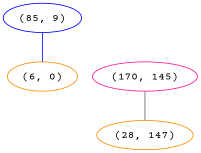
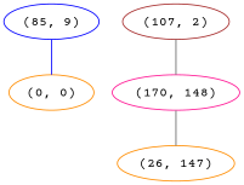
  graph {
    fontname="Courier Prime"
    node [color=darkorange fontname="Courier Prime"]
    edge [color=gray40 fontname="Courier Prime" weight=1]
    "(85, 9)" [color=blue]
-   "(0, 0)" [label="(6, 0)"]
-   "(170, 148)" [color=deeppink label="(170, 145)"]
-   "(26, 147)" [label="(28, 147)"]
+   "(0, 0)"
+   "(107, 2)" [color=brown]
+   "(170, 148)" [color=deeppink]
+   "(26, 147)"
    "(85, 9)" -- "(0, 0)" [color=blue weight=4]
+   "(107, 2)" -- "(170, 148)"
    "(170, 148)" -- "(26, 147)"
  }
